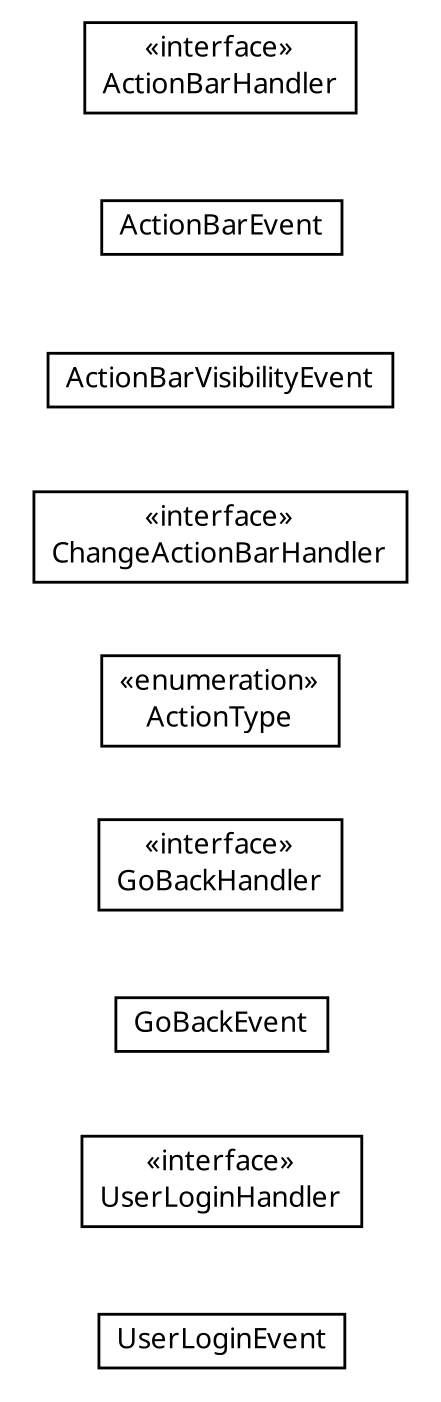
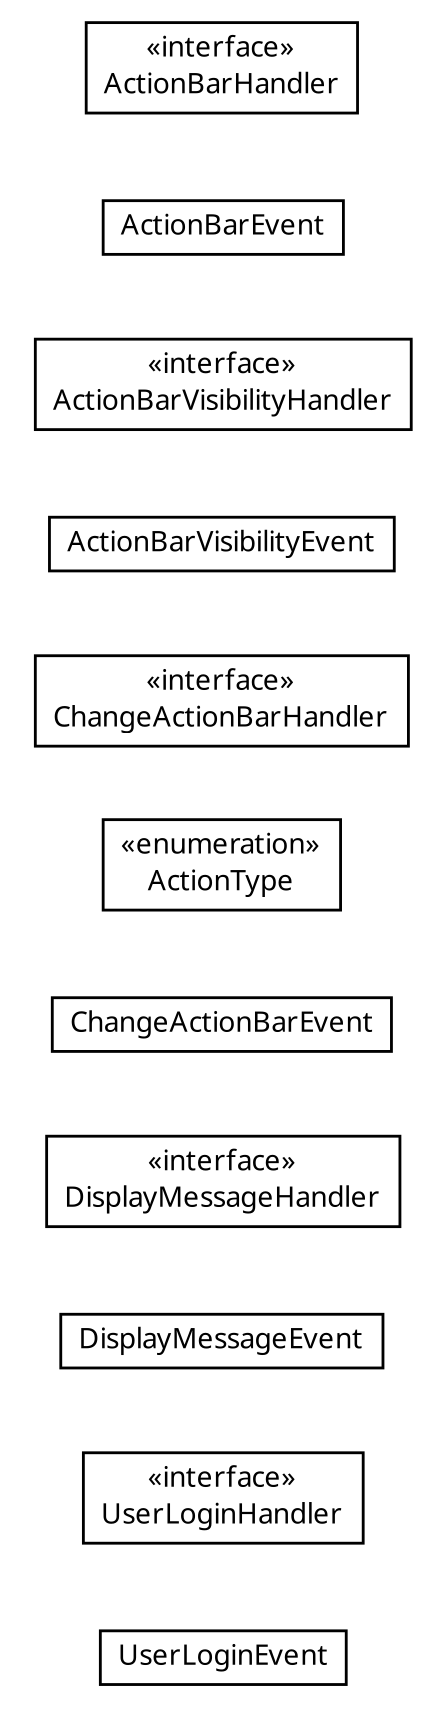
  digraph {
    nodesep=0.25
    rankdir=LR
    ranksep=0.5
    fontname="Noto Sans"
    node [fontcolor=black fontname="Noto Sans" fontsize=10.0 shape=plaintext]
    n1 [label=<<table title="com.gwtplatform.carstore.client.application.event.UserLoginEvent" border="0" cellborder="1" cellspacing="0" cellpadding="2" port="p" href="./UserLoginEvent.html"> 		<tr><td><table border="0" cellspacing="0" cellpadding="1"> <tr><td align="center" balign="center"> UserLoginEvent </td></tr> 		</table></td></tr> 		</table>>]
    n2 [label=<<table title="com.gwtplatform.carstore.client.application.event.UserLoginEvent.UserLoginHandler" border="0" cellborder="1" cellspacing="0" cellpadding="2" port="p" href="./UserLoginEvent.UserLoginHandler.html"> 		<tr><td><table border="0" cellspacing="0" cellpadding="1"> <tr><td align="center" balign="center"> &#171;interface&#187; </td></tr> <tr><td align="center" balign="center"> UserLoginHandler </td></tr> 		</table></td></tr> 		</table>>]
-   n3 [label=<<table title="com.gwtplatform.carstore.client.application.event.GoBackEvent" border="0" cellborder="1" cellspacing="0" cellpadding="2" port="p" href="./GoBackEvent.html"> 		<tr><td><table border="0" cellspacing="0" cellpadding="1"> <tr><td align="center" balign="center"> GoBackEvent </td></tr> 		</table></td></tr> 		</table>>]
-   n4 [label=<<table title="com.gwtplatform.carstore.client.application.event.GoBackEvent.GoBackHandler" border="0" cellborder="1" cellspacing="0" cellpadding="2" port="p" href="./GoBackEvent.GoBackHandler.html"> 		<tr><td><table border="0" cellspacing="0" cellpadding="1"> <tr><td align="center" balign="center"> &#171;interface&#187; </td></tr> <tr><td align="center" balign="center"> GoBackHandler </td></tr> 		</table></td></tr> 		</table>>]
+   n5 [label=<<table title="com.gwtplatform.carstore.client.application.event.DisplayMessageEvent" border="0" cellborder="1" cellspacing="0" cellpadding="2" port="p" href="./DisplayMessageEvent.html"> 		<tr><td><table border="0" cellspacing="0" cellpadding="1"> <tr><td align="center" balign="center"> DisplayMessageEvent </td></tr> 		</table></td></tr> 		</table>>]
+   n6 [label=<<table title="com.gwtplatform.carstore.client.application.event.DisplayMessageEvent.DisplayMessageHandler" border="0" cellborder="1" cellspacing="0" cellpadding="2" port="p" href="./DisplayMessageEvent.DisplayMessageHandler.html"> 		<tr><td><table border="0" cellspacing="0" cellpadding="1"> <tr><td align="center" balign="center"> &#171;interface&#187; </td></tr> <tr><td align="center" balign="center"> DisplayMessageHandler </td></tr> 		</table></td></tr> 		</table>>]
+   n7 [label=<<table title="com.gwtplatform.carstore.client.application.event.ChangeActionBarEvent" border="0" cellborder="1" cellspacing="0" cellpadding="2" port="p" href="./ChangeActionBarEvent.html"> 		<tr><td><table border="0" cellspacing="0" cellpadding="1"> <tr><td align="center" balign="center"> ChangeActionBarEvent </td></tr> 		</table></td></tr> 		</table>>]
    n8 [label=<<table title="com.gwtplatform.carstore.client.application.event.ChangeActionBarEvent.ActionType" border="0" cellborder="1" cellspacing="0" cellpadding="2" port="p" href="./ChangeActionBarEvent.ActionType.html"> 		<tr><td><table border="0" cellspacing="0" cellpadding="1"> <tr><td align="center" balign="center"> &#171;enumeration&#187; </td></tr> <tr><td align="center" balign="center"> ActionType </td></tr> 		</table></td></tr> 		</table>>]
    n9 [label=<<table title="com.gwtplatform.carstore.client.application.event.ChangeActionBarEvent.ChangeActionBarHandler" border="0" cellborder="1" cellspacing="0" cellpadding="2" port="p" href="./ChangeActionBarEvent.ChangeActionBarHandler.html"> 		<tr><td><table border="0" cellspacing="0" cellpadding="1"> <tr><td align="center" balign="center"> &#171;interface&#187; </td></tr> <tr><td align="center" balign="center"> ChangeActionBarHandler </td></tr> 		</table></td></tr> 		</table>>]
    n10 [label=<<table title="com.gwtplatform.carstore.client.application.event.ActionBarVisibilityEvent" border="0" cellborder="1" cellspacing="0" cellpadding="2" port="p" href="./ActionBarVisibilityEvent.html"> 		<tr><td><table border="0" cellspacing="0" cellpadding="1"> <tr><td align="center" balign="center"> ActionBarVisibilityEvent </td></tr> 		</table></td></tr> 		</table>>]
+   n11 [label=<<table title="com.gwtplatform.carstore.client.application.event.ActionBarVisibilityEvent.ActionBarVisibilityHandler" border="0" cellborder="1" cellspacing="0" cellpadding="2" port="p" href="./ActionBarVisibilityEvent.ActionBarVisibilityHandler.html"> 		<tr><td><table border="0" cellspacing="0" cellpadding="1"> <tr><td align="center" balign="center"> &#171;interface&#187; </td></tr> <tr><td align="center" balign="center"> ActionBarVisibilityHandler </td></tr> 		</table></td></tr> 		</table>>]
    n12 [label=<<table title="com.gwtplatform.carstore.client.application.event.ActionBarEvent" border="0" cellborder="1" cellspacing="0" cellpadding="2" port="p" href="./ActionBarEvent.html"> 		<tr><td><table border="0" cellspacing="0" cellpadding="1"> <tr><td align="center" balign="center"> ActionBarEvent </td></tr> 		</table></td></tr> 		</table>>]
    n13 [label=<<table title="com.gwtplatform.carstore.client.application.event.ActionBarEvent.ActionBarHandler" border="0" cellborder="1" cellspacing="0" cellpadding="2" port="p" href="./ActionBarEvent.ActionBarHandler.html"> 		<tr><td><table border="0" cellspacing="0" cellpadding="1"> <tr><td align="center" balign="center"> &#171;interface&#187; </td></tr> <tr><td align="center" balign="center"> ActionBarHandler </td></tr> 		</table></td></tr> 		</table>>]
  }
